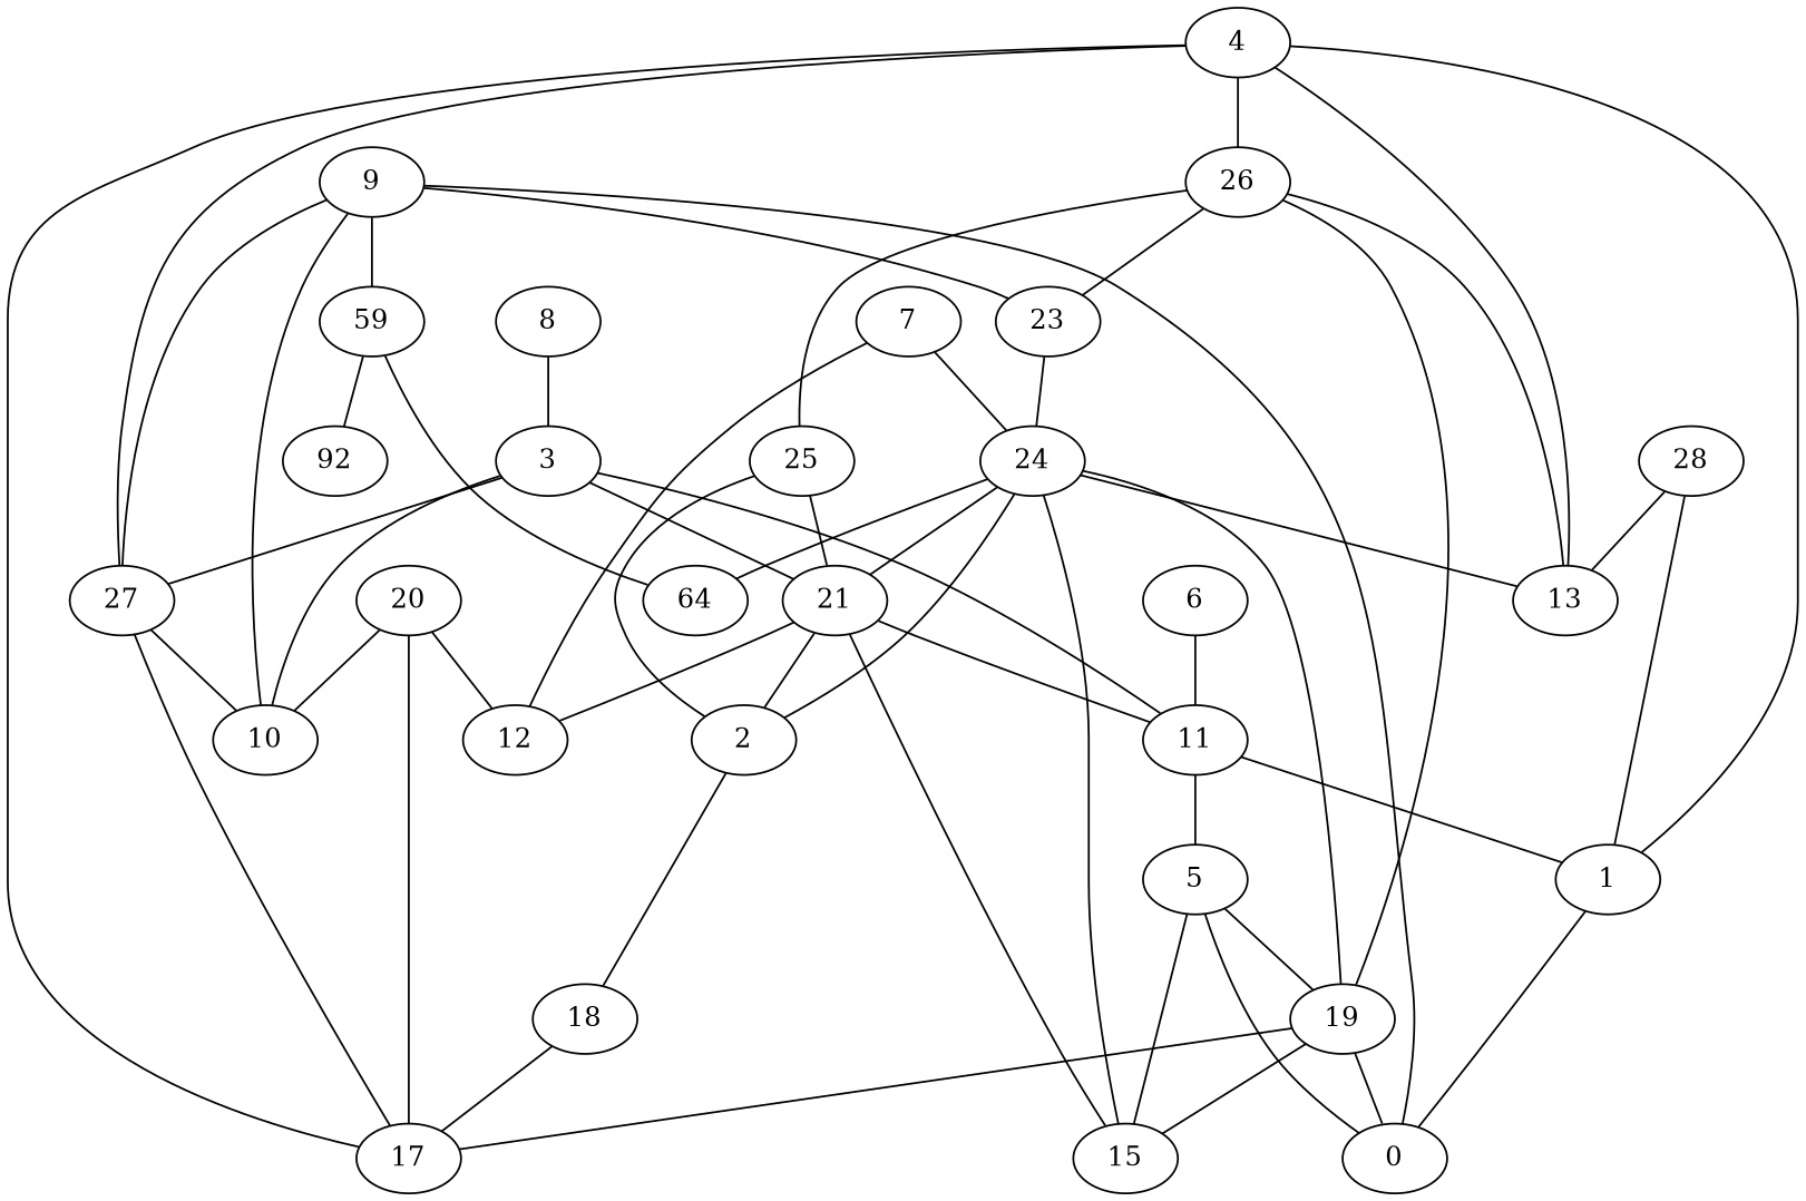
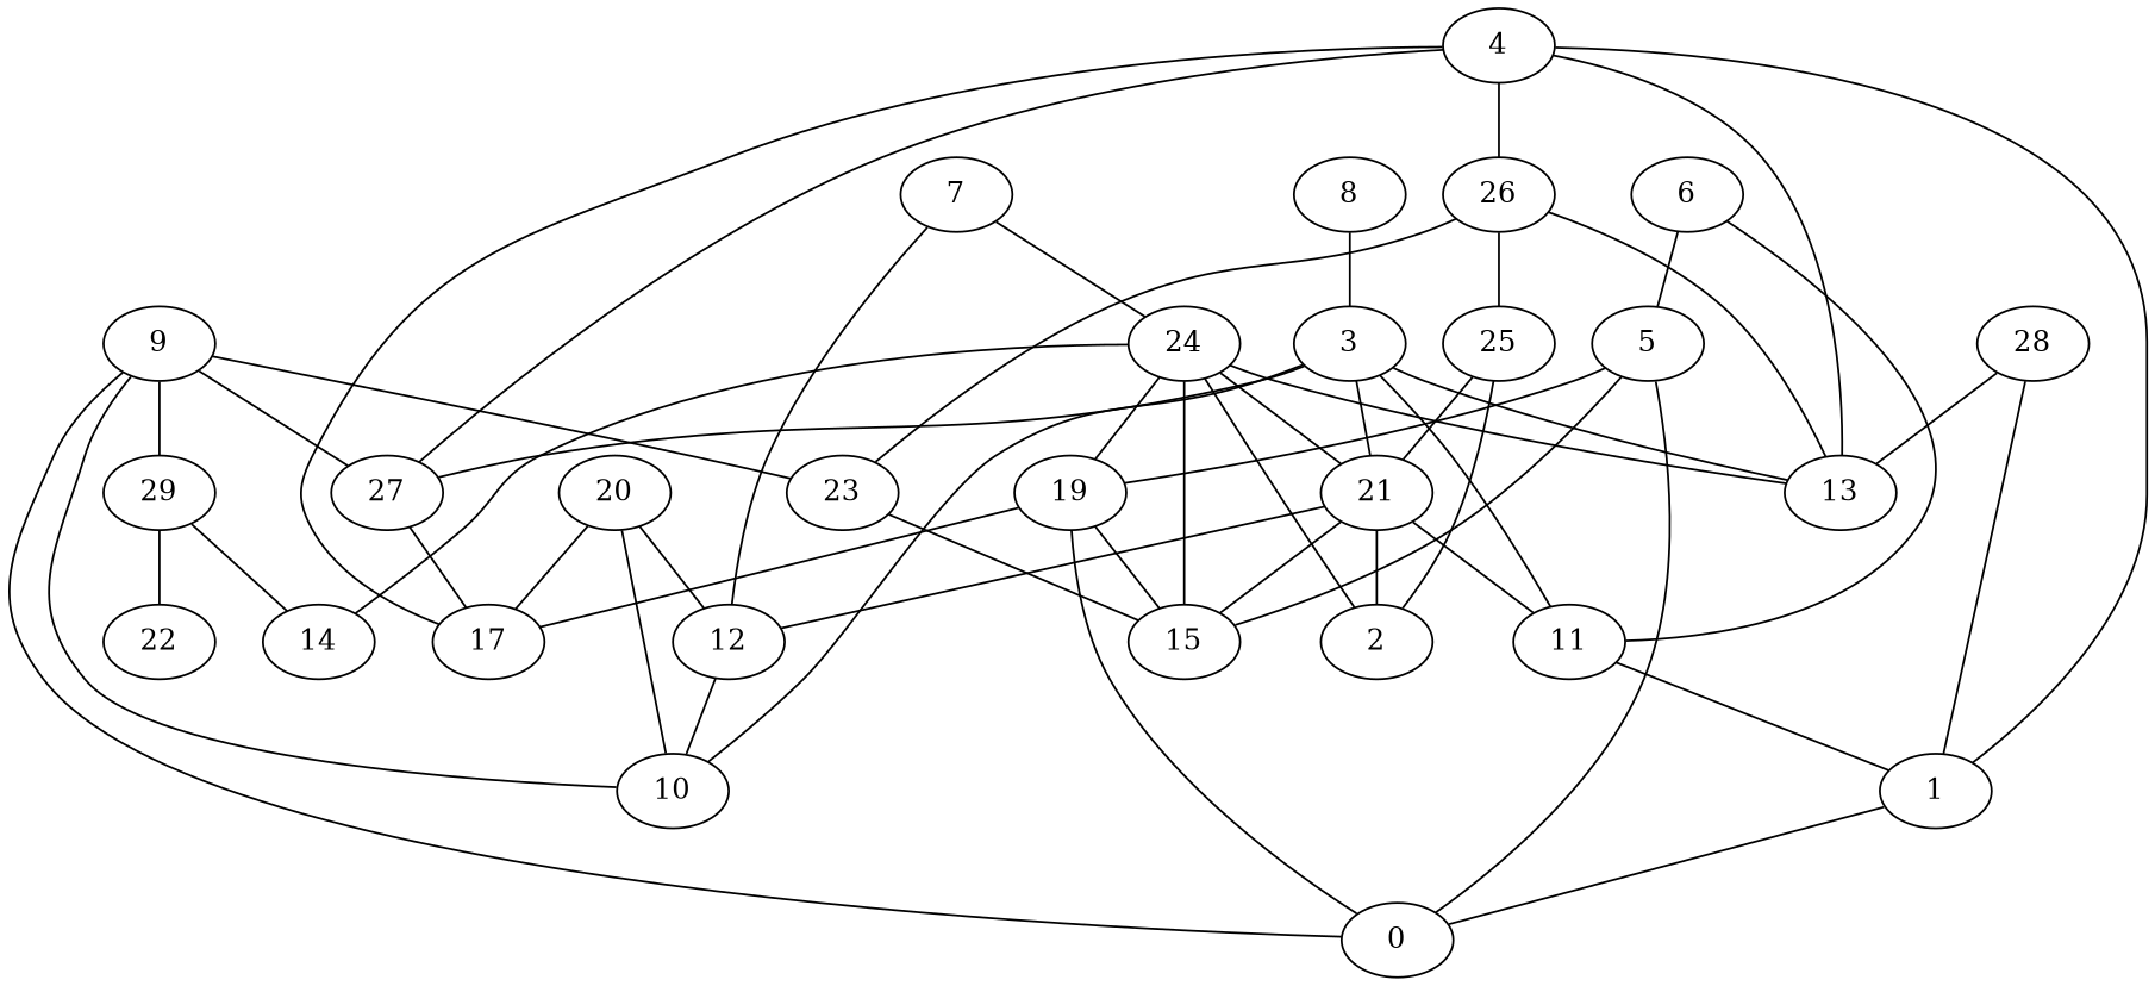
  digraph {
    edge [color=black dir=none]
    20
    17
    10
    12
    26
    23
    13
    19
    25
    15
    9
-   29 [label=59]
+   29
    0
    27
-   14 [label=64]
-   22 [label=92]
+   14
+   22
    1
    8
    3
-   18
    21
    11
    4
    5
    24
    2
    6
    7
    28
    subgraph sub_1 {
      20
      17
      10
      12
      26
      23
      13
      19
      25
      15
      9
      29
      0
      27
      14
      22
      1
      8
      3
-     18
      21
      11
      4
      5
      24
      2
      6
      7
      28
    }
    20 -> 17
    20 -> 10
    20 -> 12
-   27 -> 10
+   12 -> 10
    26 -> 23
    26 -> 13
-   26 -> 19
    26 -> 25
-   23 -> 24
+   23 -> 15
    19 -> 17
    19 -> 15
    19 -> 0
    25 -> 21
    25 -> 2
    9 -> 10
    9 -> 23
    9 -> 29
    9 -> 0
    9 -> 27
    29 -> 14
    29 -> 22
    27 -> 17
    1 -> 0
    8 -> 3
    3 -> 10
+   3 -> 13
    3 -> 27
    3 -> 21
    3 -> 11
-   18 -> 17
    21 -> 12
    21 -> 15
    21 -> 11
    21 -> 2
    11 -> 1
    4 -> 17
    4 -> 26
    4 -> 13
    4 -> 27
    4 -> 1
    5 -> 19
    5 -> 15
    5 -> 0
    24 -> 13
    24 -> 19
    24 -> 15
    24 -> 14
    24 -> 21
    24 -> 2
-   2 -> 18
    6 -> 11
-   11 -> 5
+   6 -> 5
    7 -> 12
    7 -> 24
    28 -> 13
    28 -> 1
  }
